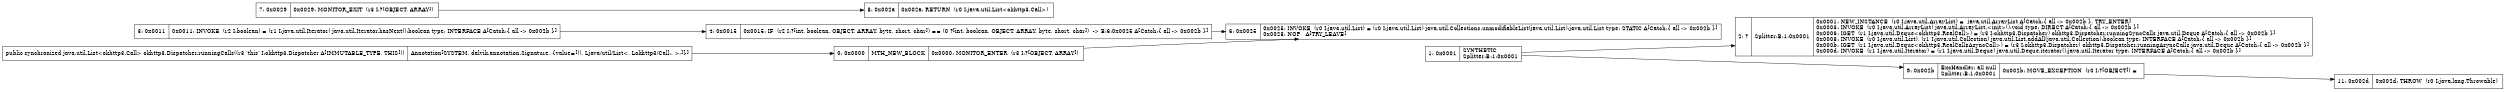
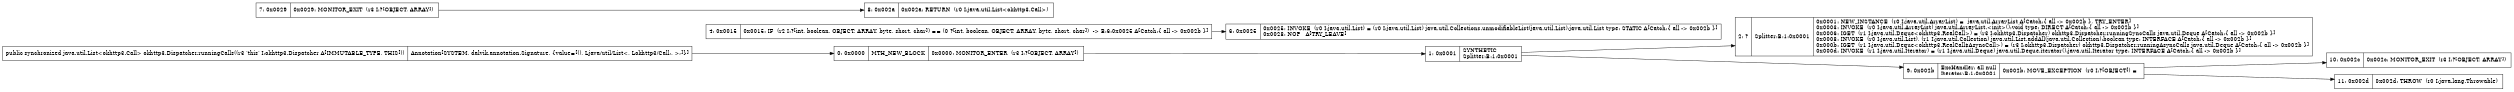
  digraph {
    rankdir=LR
    node [shape=record]
    n1 [label="{0\:\ 0x0000|MTH_NEW_BLOCK\l|0x0000: MONITOR_ENTER  (r3 I:?[OBJECT, ARRAY]) \l}"]
    n2 [label="{1\:\ 0x0001|SYNTHETIC\lSplitter:B:1:0x0001\l}"]
    n3 [label="{2\:\ ?|Splitter:B:1:0x0001\l|0x0001: NEW_INSTANCE  (r0 I:java.util.ArrayList) =  java.util.ArrayList A[Catch:\{ all \-\> 0x002b \}, TRY_ENTER]\l0x0003: INVOKE  (r0 I:java.util.ArrayList) java.util.ArrayList.\<init\>():void type: DIRECT A[Catch:\{ all \-\> 0x002b \}]\l0x0006: IGET  (r1 I:java.util.Deque\<okhttp3.RealCall\>) = (r3 I:okhttp3.Dispatcher) okhttp3.Dispatcher.runningSyncCalls java.util.Deque A[Catch:\{ all \-\> 0x002b \}]\l0x0008: INVOKE  (r0 I:java.util.List), (r1 I:java.util.Collection) java.util.List.addAll(java.util.Collection):boolean type: INTERFACE A[Catch:\{ all \-\> 0x002b \}]\l0x000b: IGET  (r1 I:java.util.Deque\<okhttp3.RealCall$AsyncCall\>) = (r3 I:okhttp3.Dispatcher) okhttp3.Dispatcher.runningAsyncCalls java.util.Deque A[Catch:\{ all \-\> 0x002b \}]\l0x000d: INVOKE  (r1 I:java.util.Iterator) = (r1 I:java.util.Deque) java.util.Deque.iterator():java.util.Iterator type: INTERFACE A[Catch:\{ all \-\> 0x002b \}]\l}"]
-   n4 [label="{9\:\ 0x002b|ExcHandler: all null\lSplitter:B:1:0x0001\l|0x002b: MOVE_EXCEPTION  (r0 I:?[OBJECT]) =  \l}"]
+   n4 [label="{9\:\ 0x002b|ExcHandler: all null\lIterator:B:1:0x0001\l|0x002b: MOVE_EXCEPTION  (r0 I:?[OBJECT]) =  \l}"]
+   n5 [label="{10\:\ 0x002c|0x002c: MONITOR_EXIT  (r3 I:?[OBJECT, ARRAY]) \l}"]
    n6 [label="{11\:\ 0x002d|0x002d: THROW  (r0 I:java.lang.Throwable) \l}"]
-   n7 [label="{3\:\ 0x0011|0x0011: INVOKE  (r2 I:boolean) = (r1 I:java.util.Iterator) java.util.Iterator.hasNext():boolean type: INTERFACE A[Catch:\{ all \-\> 0x002b \}]\l}"]
    n8 [label="{4\:\ 0x0015|0x0015: IF  (r2 I:?[int, boolean, OBJECT, ARRAY, byte, short, char]) == (0 ?[int, boolean, OBJECT, ARRAY, byte, short, char])  \-\> B:6:0x0025 A[Catch:\{ all \-\> 0x002b \}]\l}"]
    n9 [label="{6\:\ 0x0025|0x0025: INVOKE  (r0 I:java.util.List) = (r0 I:java.util.List) java.util.Collections.unmodifiableList(java.util.List):java.util.List type: STATIC A[Catch:\{ all \-\> 0x002b \}]\l0x0028: NOP   A[TRY_LEAVE]\l}"]
    n10 [label="{7\:\ 0x0029|0x0029: MONITOR_EXIT  (r3 I:?[OBJECT, ARRAY]) \l}"]
    n11 [label="{8\:\ 0x002a|0x002a: RETURN  (r0 I:java.util.List\<okhttp3.Call\>) \l}"]
    n12 [label="{public synchronized java.util.List\<okhttp3.Call\> okhttp3.Dispatcher.runningCalls((r3 'this' I:okhttp3.Dispatcher A[IMMUTABLE_TYPE, THIS]))  | Annotation[SYSTEM, dalvik.annotation.Signature, \{value=[(), Ljava\/util\/List\<, Lokhttp3\/Call;, \>;]\}]\l}"]
-   n1 -> n9
+   n1 -> n2
    n2 -> n3
    n2 -> n4
+   n4 -> n5
    n4 -> n6
-   n7 -> n8
    n8 -> n9
    n10 -> n11
    n12 -> n1
  }
